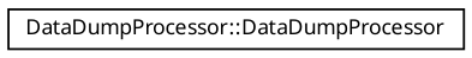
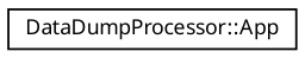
  digraph {
    rankdir=TB
-   n1 [color=black fillcolor=white fontname="FreeSans.ttf" fontsize=10 height=0.2 label="DataDumpProcessor::DataDumpProcessor" shape=record style=filled width=0.4]
+   n1 [color=black fillcolor=white fontname="FreeSans.ttf" fontsize=10 height=0.2 label="DataDumpProcessor::App" shape=record style=filled width=0.4]
  }
